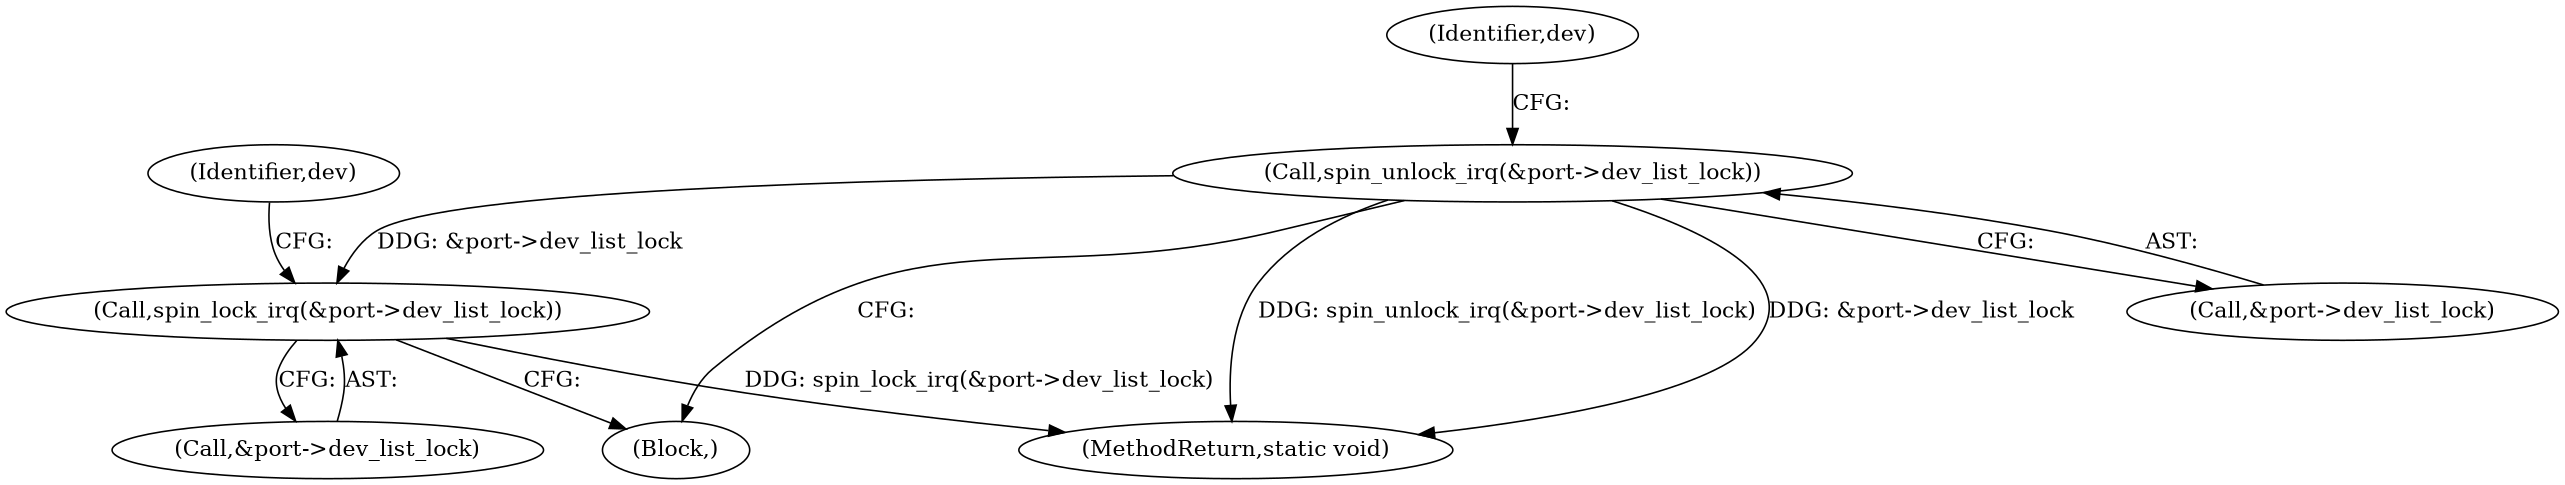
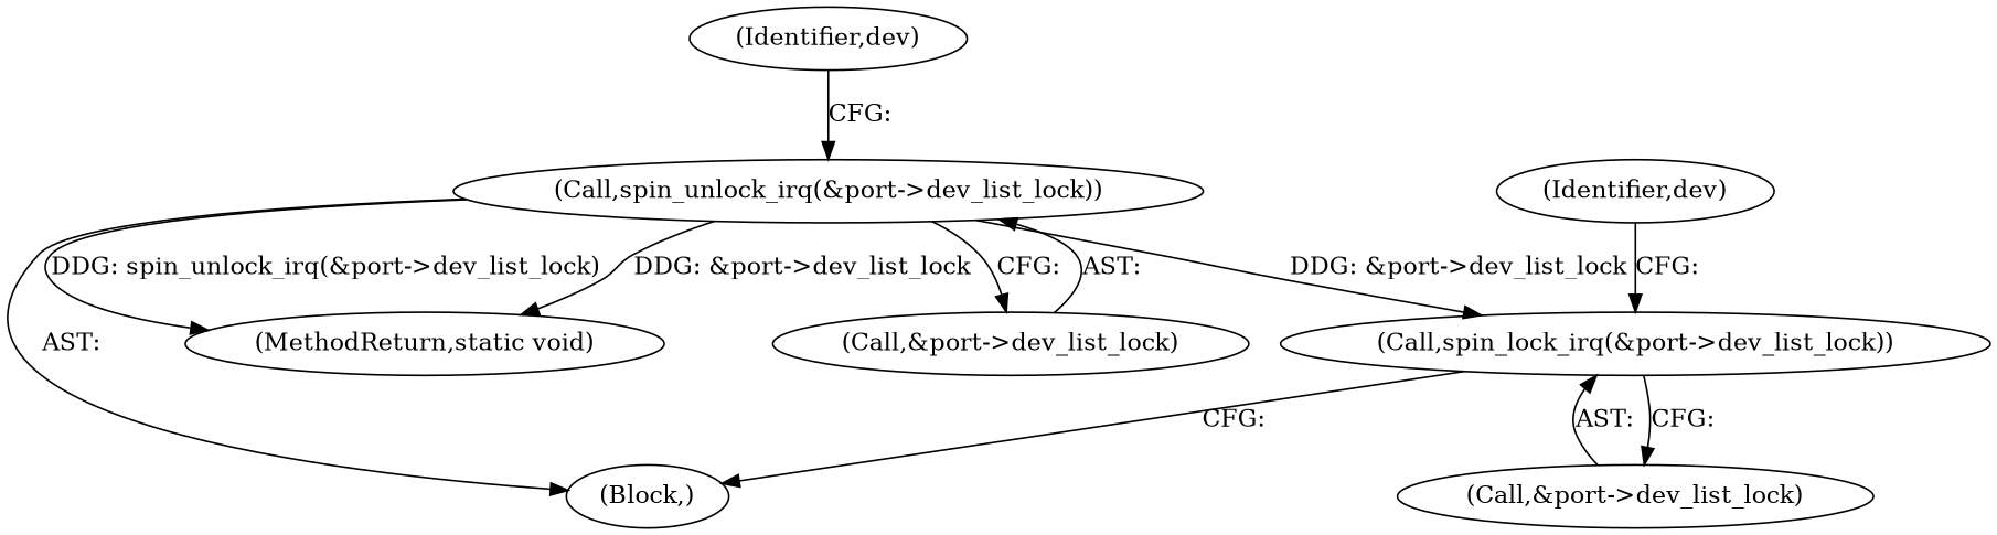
  digraph {
    n1 [label="(Call,spin_lock_irq(&port->dev_list_lock))"]
    n2 [label="(Call,&port->dev_list_lock)"]
    n3 [label="(Block,)"]
    n4 [label="(MethodReturn,static void)"]
    n5 [label="(Call,spin_unlock_irq(&port->dev_list_lock))"]
    n6 [label="(Call,&port->dev_list_lock)"]
    n7 [label="(Identifier,dev)"]
    n8 [label="(Identifier,dev)"]
    n1 -> n2 [label="CFG: "]
    n1 -> n3 [label="CFG: "]
-   n1 -> n4 [label="DDG: spin_lock_irq(&port->dev_list_lock)"]
    n2 -> n1 [label="AST: "]
    n5 -> n1 [label="DDG: &port->dev_list_lock"]
-   n5 -> n3 [label="CFG: "]
+   n5 -> n3 [label="AST: "]
    n5 -> n4 [label="DDG: spin_unlock_irq(&port->dev_list_lock)"]
    n5 -> n4 [label="DDG: &port->dev_list_lock"]
    n5 -> n6 [label="CFG: "]
    n6 -> n5 [label="AST: "]
    n7 -> n5 [label="CFG: "]
    n8 -> n1 [label="CFG: "]
  }
